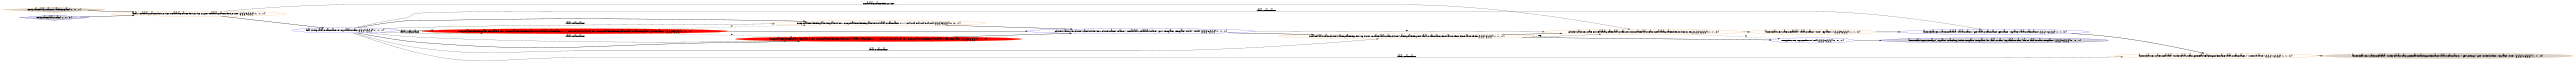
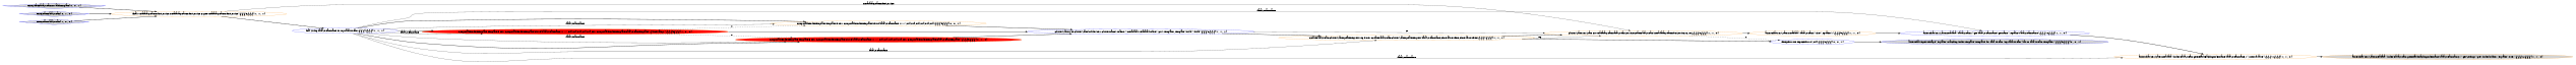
  digraph {
    rankdir=LR
    node [color=darkorange fillcolor=white shape=ellipse style=filled]
    edge [style=bold]
    n1 [color=blue label="Exception e = expectThrows(,null)@@@8@@@['0', '0', '1']"]
    n2 [color=blue fillcolor=lightgray label="assertThat(e.getMessage(),equalTo(\"matching index template (template( for data stream (my-data-stream( has no data stream template\"))@@@9@@@['0', '0', '1']"]
-   n3 [fillcolor=lightgray label="testCreateDataStreamNoValidTemplate['0', '0', '1']" shape=diamond]
+   n3 [color=blue fillcolor=lightgray label="testCreateDataStreamNoValidTemplate['0', '0', '1']" shape=diamond]
    n4 [label="final MetadataCreateIndexService metadataCreateIndexService = getMetadataCreateIndexService()@@@3@@@['1', '1', '1']"]
    n5 [label="ClusterState newState = MetadataCreateDataStreamService.createDataStream(metadataCreateIndexService,cs,req)@@@8@@@['1', '1', '0']"]
    n6 [color=blue label="final String dataStreamName = \"my-data-stream\"@@@4@@@['1', '1', '1']"]
    n7 [label="assertThat(newState.metadata().dataStreams().size(),equalTo(1))@@@9@@@['1', '1', '0']"]
    n8 [color=blue label="assertThat(newState.metadata().dataStreams().get(dataStreamName).getName(),equalTo(dataStreamName))@@@10@@@['1', '1', '0']"]
    n9 [label="ComposableIndexTemplate template = new ComposableIndexTemplate(List.of(dataStreamName + \"*\"),null,null,null,null,null,null)@@@5@@@['0', '0', '1']"]
    n10 [color=blue label="ClusterState cs = ClusterState.builder(new ClusterName(\"_name\")).metadata(Metadata.builder().put(\"template\",template).build()).build()@@@6@@@['1', '1', '1']"]
    n11 [label="CreateDataStreamClusterStateUpdateRequest req = new CreateDataStreamClusterStateUpdateRequest(dataStreamName,TimeValue.ZERO,TimeValue.ZERO)@@@7@@@['1', '1', '1']"]
    n12 [label="assertThat(newState.metadata().index(DataStream.getDefaultBackingIndexName(dataStreamName,1)),notNullValue())@@@11@@@['1', '1', '0']"]
    n13 [fillcolor=red label="ComposableIndexTemplate template = new ComposableIndexTemplate(List.of(dataStreamName + \"*\"),null,null,null,null,null,new ComposableIndexTemplate.DataStreamTemplate())@@@5@@@['0', '1', '0']"]
    n14 [fillcolor=red label="ComposableIndexTemplate template = new ComposableIndexTemplate(List.of(dataStreamName + \"*\"),null,null,null,null,null,new ComposableIndexTemplate.DataStreamTemplate(\"@timestamp\"))@@@5@@@['1', '0', '0']"]
    n15 [fillcolor=lightgray label="assertThat(newState.metadata().index(DataStream.getDefaultBackingIndexName(dataStreamName,1)).getSettings().get(\"index.hidden\"),equalTo(\"true\"))@@@12@@@['1', '1', '0']"]
+   n16 [color=blue fillcolor=lightgray label="testCreateDataStream['0', '1', '0']" shape=diamond]
    n17 [color=blue fillcolor=lightgray label="testCreateDataStream['1', '0', '0']" shape=diamond]
    n1 -> n2
    n3 -> n4
    n4 -> n5 [label=metadataCreateIndexService style=solid]
    n4 -> n6
    n5 -> n1 [label=0 style=dashed]
    n5 -> n7
    n6 -> n8 [label=dataStreamName style=solid]
    n6 -> n9
    n6 -> n9 [label=dataStreamName style=solid]
    n6 -> n11 [label=dataStreamName style=solid]
    n6 -> n12 [label=dataStreamName style=solid]
    n6 -> n13 [label=dataStreamName style=solid]
    n6 -> n13
    n6 -> n14
    n6 -> n14 [label=dataStreamName style=solid]
    n7 -> n8
    n8 -> n12
    n9 -> n10
    n10 -> n5 [label=cs style=solid]
    n10 -> n11
    n11 -> n1
    n11 -> n5
    n11 -> n5 [label=req style=solid]
    n12 -> n15
    n13 -> n10
    n14 -> n9 [label=0 style=dashed]
    n14 -> n10
    n14 -> n13 [label=0 style=dashed]
+   n16 -> n4
    n17 -> n4
  }
